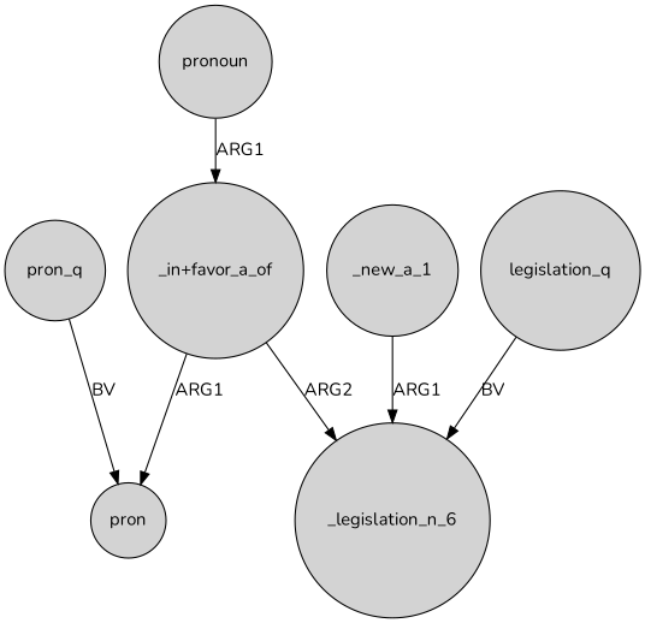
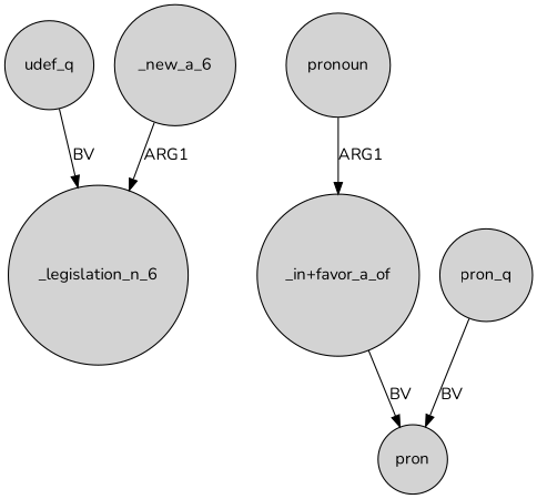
  digraph {
    fontname=Nunito
    node [fontname=Nunito shape=circle style=filled]
    edge [fontname=Nunito]
    n1 [label=_legislation_n_6]
-   udef_q [label=legislation_q]
+   udef_q
    n3 [label=pronoun]
    "_in+favor_a_of"
    pron
-   _new_a_1
+   _new_a_1 [label=_new_a_6]
    n7 [label=pron_q]
    udef_q -> n1 [label=BV]
    n3 -> "_in+favor_a_of" [label=ARG1]
-   "_in+favor_a_of" -> n1 [label=ARG2]
-   "_in+favor_a_of" -> pron [label=ARG1]
+   "_in+favor_a_of" -> pron [label=BV]
    _new_a_1 -> n1 [label=ARG1]
    n7 -> pron [label=BV]
  }
